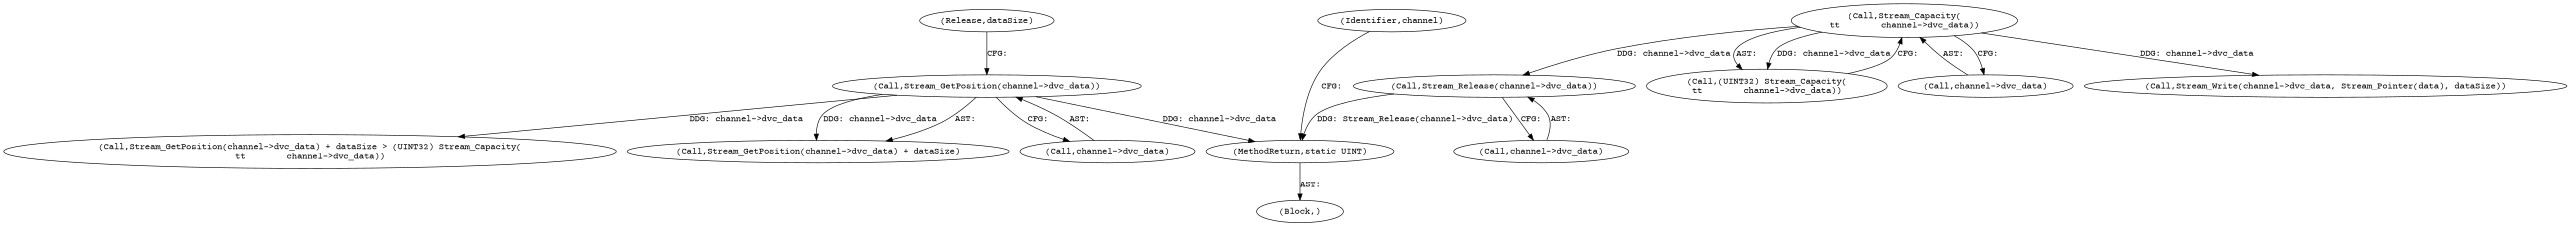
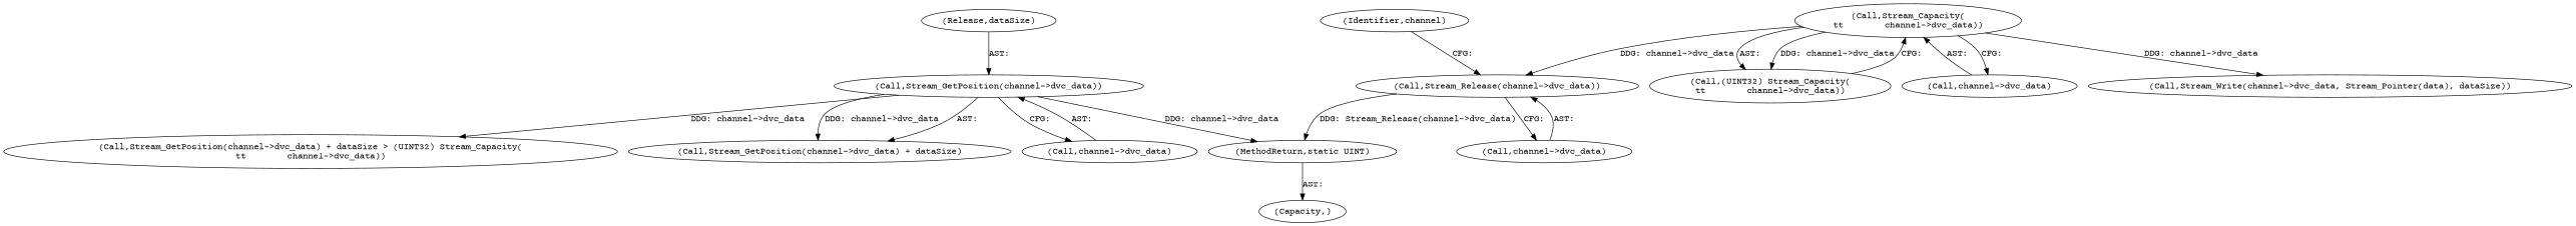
  digraph {
    fontname="Courier Prime"
    node [fontname="Courier Prime"]
    edge [fontname="Courier Prime"]
    n1 [label="(Call,Stream_Release(channel->dvc_data))"]
    n2 [label="(Call,channel->dvc_data)"]
    n3 [label="(MethodReturn,static UINT)"]
-   n4 [label="(Block,)"]
+   n4 [label="(Capacity,)"]
    n5 [label="(Call,Stream_Capacity(\n\t\t        channel->dvc_data))"]
    n6 [label="(Call,Stream_Write(channel->dvc_data, Stream_Pointer(data), dataSize))"]
    n7 [label="(Call,channel->dvc_data)"]
    n8 [label="(Call,(UINT32) Stream_Capacity(\n\t\t        channel->dvc_data))"]
    n9 [label="(Call,Stream_GetPosition(channel->dvc_data))"]
    n10 [label="(Call,Stream_GetPosition(channel->dvc_data) + dataSize > (UINT32) Stream_Capacity(\n\t\t        channel->dvc_data))"]
    n11 [label="(Call,channel->dvc_data)"]
    n12 [label="(Call,Stream_GetPosition(channel->dvc_data) + dataSize)"]
    n13 [label="(Release,dataSize)"]
    n14 [label="(Identifier,channel)"]
    n1 -> n2 [label="CFG: "]
    n1 -> n3 [label="DDG: Stream_Release(channel->dvc_data)"]
    n2 -> n1 [label="AST: "]
    n3 -> n4 [label="AST: "]
    n5 -> n1 [label="DDG: channel->dvc_data"]
    n5 -> n6 [label="DDG: channel->dvc_data"]
    n5 -> n7 [label="CFG: "]
    n5 -> n8 [label="AST: "]
    n5 -> n8 [label="DDG: channel->dvc_data"]
    n7 -> n5 [label="AST: "]
    n8 -> n5 [label="CFG: "]
    n9 -> n3 [label="DDG: channel->dvc_data"]
    n9 -> n10 [label="DDG: channel->dvc_data"]
    n9 -> n11 [label="CFG: "]
    n9 -> n12 [label="AST: "]
    n9 -> n12 [label="DDG: channel->dvc_data"]
    n11 -> n9 [label="AST: "]
-   n13 -> n9 [label="CFG: "]
-   n14 -> n3 [label="CFG: "]
+   n13 -> n9 [label="AST: "]
+   n14 -> n1 [label="CFG: "]
  }
